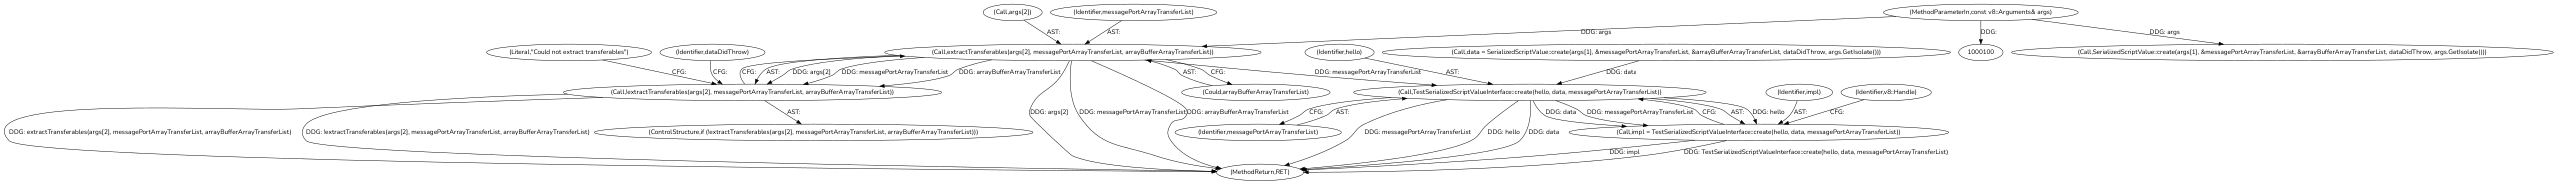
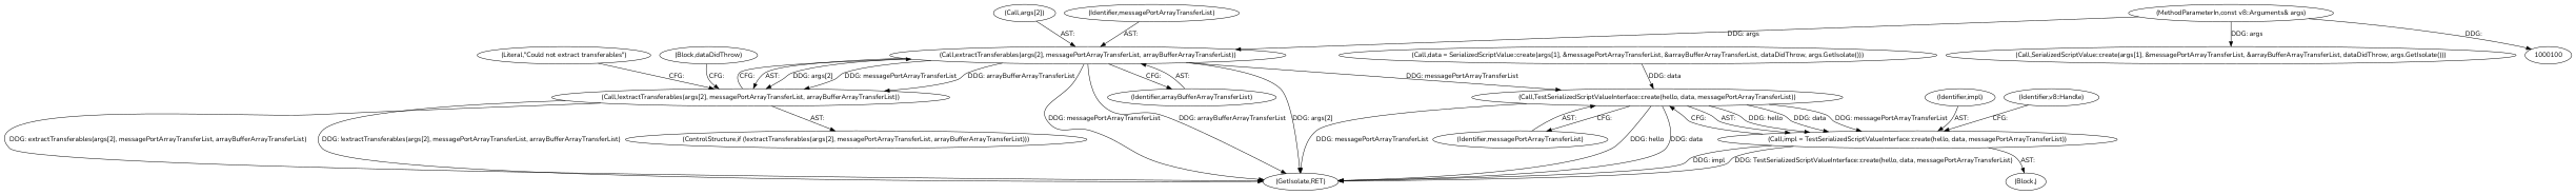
  digraph {
    fontname=Nunito
    node [fontname=Nunito]
    edge [fontname=Nunito]
    n1 [label="(Call,extractTransferables(args[2], messagePortArrayTransferList, arrayBufferArrayTransferList))"]
    n2 [label="(Call,!extractTransferables(args[2], messagePortArrayTransferList, arrayBufferArrayTransferList))"]
    n3 [label="(Call,TestSerializedScriptValueInterface::create(hello, data, messagePortArrayTransferList))"]
-   n4 [label="(MethodReturn,RET)"]
-   n5 [label="(Could,arrayBufferArrayTransferList)"]
+   n4 [label="(GetIsolate,RET)"]
+   n5 [label="(Identifier,arrayBufferArrayTransferList)"]
    n6 [label="(ControlStructure,if (!extractTransferables(args[2], messagePortArrayTransferList, arrayBufferArrayTransferList)))"]
    n7 [label="(Call,impl = TestSerializedScriptValueInterface::create(hello, data, messagePortArrayTransferList))"]
    n8 [label="(Identifier,messagePortArrayTransferList)"]
    n9 [label="(MethodParameterIn,const v8::Arguments& args)"]
    n10 [label="(Call,SerializedScriptValue::create(args[1], &messagePortArrayTransferList, &arrayBufferArrayTransferList, dataDidThrow, args.GetIsolate()))"]
    1000100
+   n12 [label="(Block,)"]
    n13 [label="(Identifier,impl)"]
    n14 [label="(Identifier,v8::Handle)"]
    n15 [label="(Literal,\"Could not extract transferables\")"]
    n16 [label="(Call,args[2])"]
-   n17 [label="(Identifier,hello)"]
    n18 [label="(Call,data = SerializedScriptValue::create(args[1], &messagePortArrayTransferList, &arrayBufferArrayTransferList, dataDidThrow, args.GetIsolate()))"]
    n19 [label="(Identifier,messagePortArrayTransferList)"]
-   n20 [label="(Identifier,dataDidThrow)"]
+   n20 [label="(Block,dataDidThrow)"]
    n1 -> n2 [label="AST: "]
    n1 -> n2 [label="DDG: args[2]"]
    n1 -> n2 [label="DDG: messagePortArrayTransferList"]
    n1 -> n2 [label="DDG: arrayBufferArrayTransferList"]
    n1 -> n3 [label="DDG: messagePortArrayTransferList"]
    n1 -> n4 [label="DDG: args[2]"]
    n1 -> n4 [label="DDG: messagePortArrayTransferList"]
    n1 -> n4 [label="DDG: arrayBufferArrayTransferList"]
    n1 -> n5 [label="CFG: "]
    n2 -> n1 [label="CFG: "]
    n2 -> n4 [label="DDG: extractTransferables(args[2], messagePortArrayTransferList, arrayBufferArrayTransferList)"]
    n2 -> n4 [label="DDG: !extractTransferables(args[2], messagePortArrayTransferList, arrayBufferArrayTransferList)"]
    n2 -> n6 [label="AST: "]
    n3 -> n4 [label="DDG: messagePortArrayTransferList"]
    n3 -> n4 [label="DDG: hello"]
    n3 -> n4 [label="DDG: data"]
    n3 -> n7 [label="AST: "]
    n3 -> n7 [label="DDG: hello"]
    n3 -> n7 [label="DDG: data"]
    n3 -> n7 [label="DDG: messagePortArrayTransferList"]
    n3 -> n8 [label="CFG: "]
    n5 -> n1 [label="AST: "]
    n7 -> n3 [label="CFG: "]
    n7 -> n4 [label="DDG: impl"]
    n7 -> n4 [label="DDG: TestSerializedScriptValueInterface::create(hello, data, messagePortArrayTransferList)"]
+   n7 -> n12 [label="AST: "]
    n8 -> n3 [label="AST: "]
    n9 -> n1 [label="DDG: args"]
    n9 -> n10 [label="DDG: args"]
    n9 -> 1000100 [label="DDG: "]
    n13 -> n7 [label="AST: "]
    n14 -> n7 [label="CFG: "]
    n15 -> n2 [label="CFG: "]
    n16 -> n1 [label="AST: "]
-   n17 -> n3 [label="AST: "]
    n18 -> n3 [label="DDG: data"]
    n19 -> n1 [label="AST: "]
    n20 -> n2 [label="CFG: "]
  }
